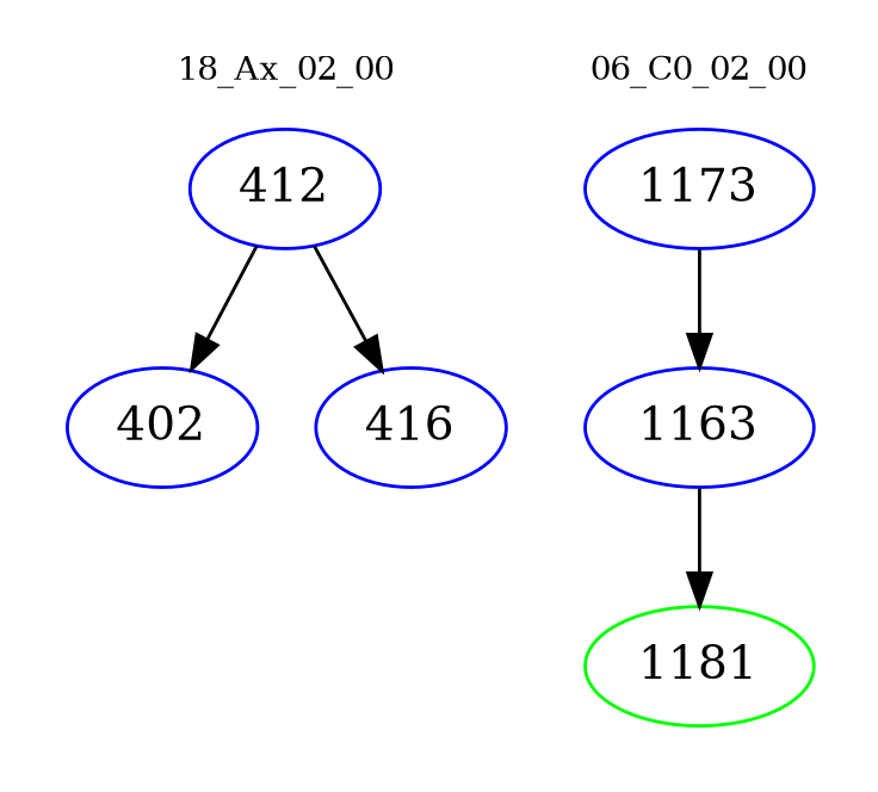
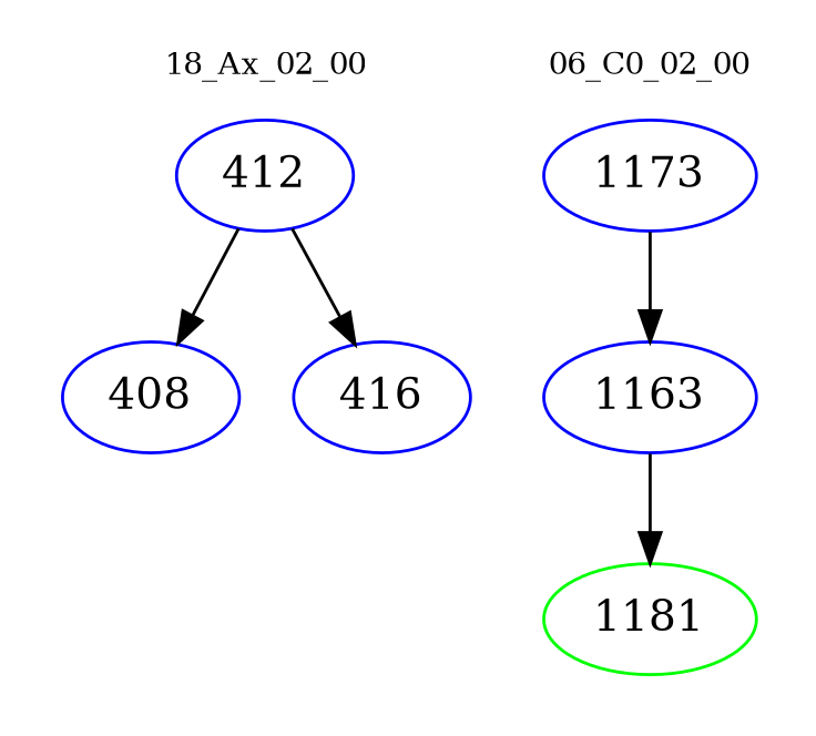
  digraph {
    node [color=blue]
    edge [color=black]
    n1 [label=412]
-   n2 [label=402]
+   n2 [label=408]
    n3 [label=416]
    n4 [label=1173]
    n5 [label=1163]
    n6 [color=green label=1181]
    subgraph cluster_1 {
      color=white
      fontsize=10
      label="18_Ax_02_00"
      n1
      n2
      n3
    }
    subgraph cluster_2 {
      color=white
      fontsize=10
      label="06_C0_02_00"
      n4
      n5
      n6
    }
    n1 -> n2
    n1 -> n3
    n4 -> n5
    n5 -> n6
  }
